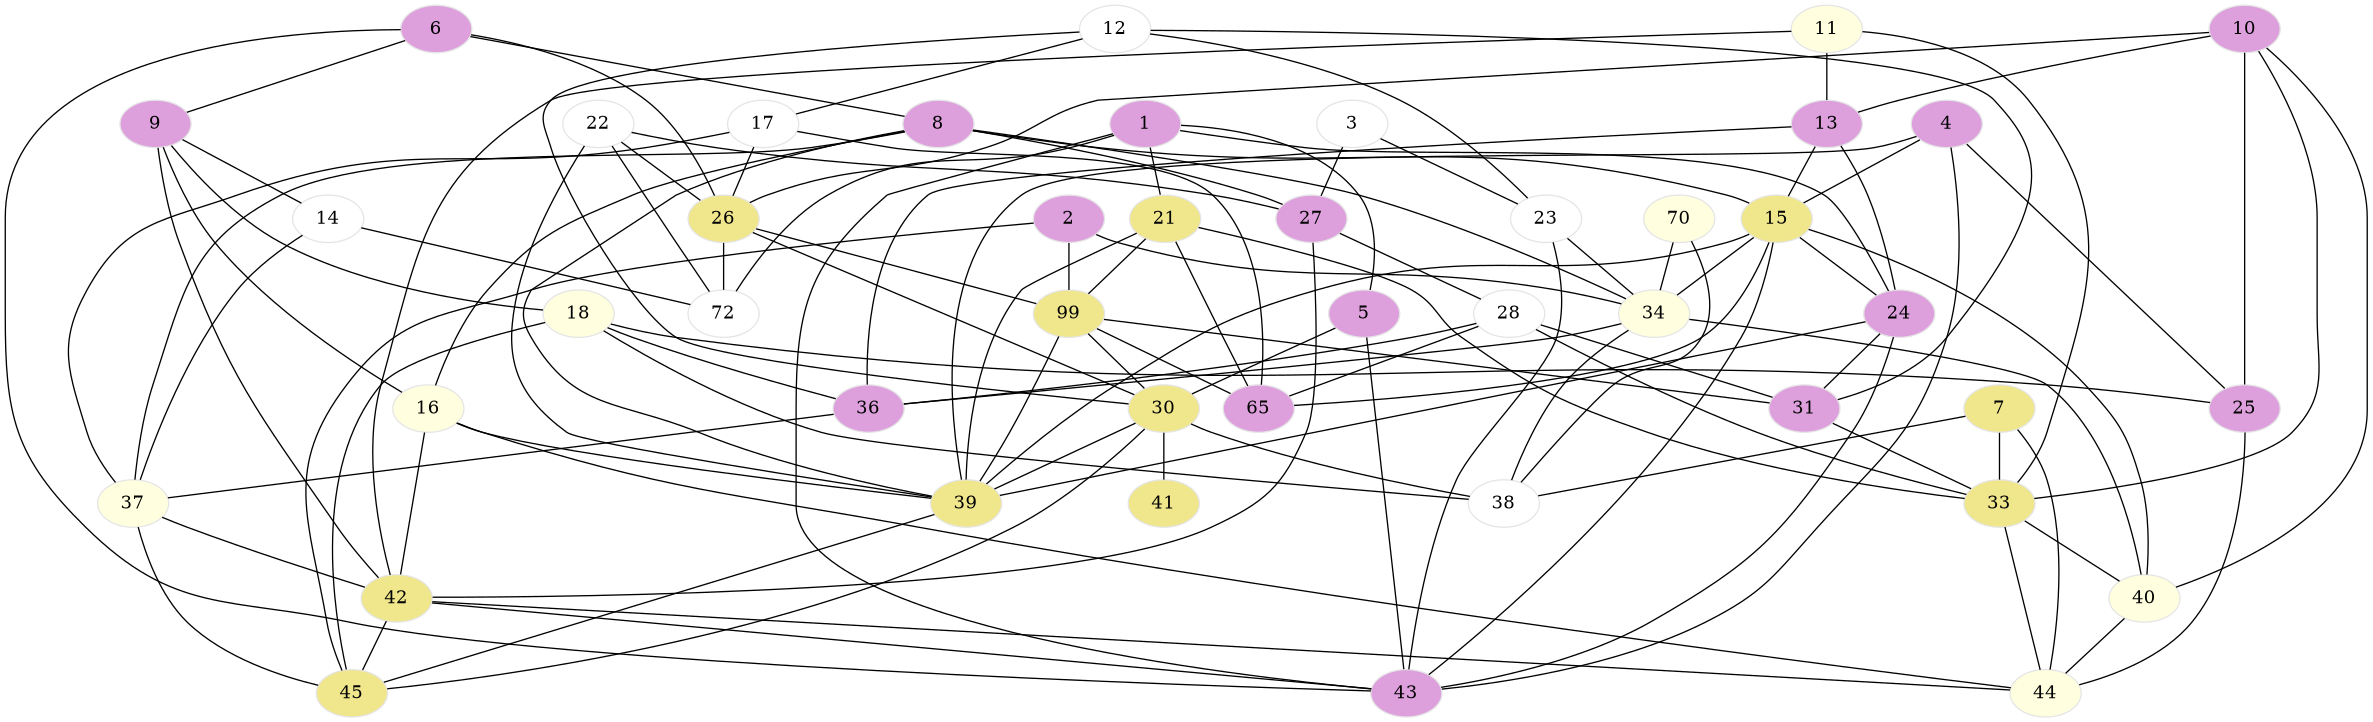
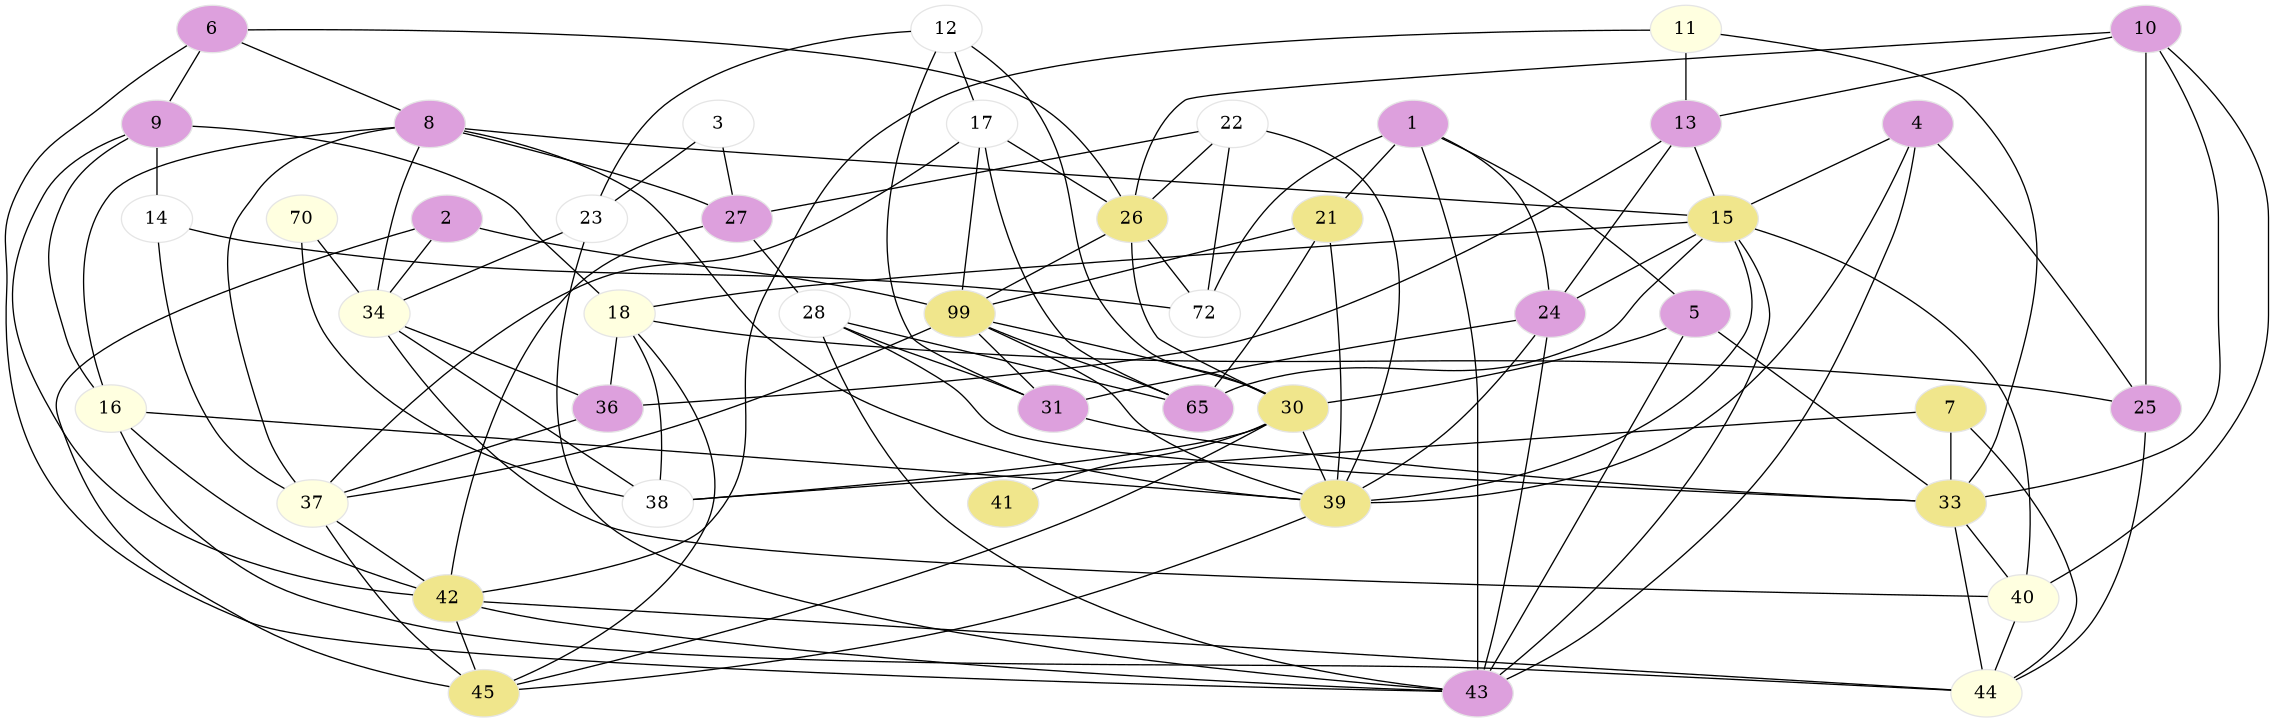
  graph {
    node [color=gray90 fillcolor=plum style=filled]
    edge [weight=1.0]
    1
    5
    21 [fillcolor=khaki]
    24
    n5 [fillcolor=white label=72]
    43
    30 [fillcolor=khaki]
    n8 [fillcolor=khaki label=99]
    39 [fillcolor=khaki]
    33 [fillcolor=khaki]
    n11 [label=65]
    31
    2
    34 [fillcolor=lightyellow]
    45 [fillcolor=khaki]
    37 [fillcolor=lightyellow]
    38 [fillcolor=white]
    40 [fillcolor=lightyellow]
    36
    3 [fillcolor=white]
    23 [fillcolor=white]
    27
    42 [fillcolor=khaki]
    28 [fillcolor=white]
    4
    15 [fillcolor=khaki]
    25
    18 [fillcolor=lightyellow]
    44 [fillcolor=lightyellow]
    41 [fillcolor=khaki]
    6
    8
    9
    26 [fillcolor=khaki]
    16 [fillcolor=lightyellow]
    14 [fillcolor=white]
    7 [fillcolor=khaki]
    10
    13
    11 [fillcolor=lightyellow]
    12 [fillcolor=white]
    17 [fillcolor=white]
    n43 [fillcolor=lightyellow label=70]
    22 [fillcolor=white]
    1 -- 5
    1 -- 21
    1 -- 24
    1 -- n5 [weight=2.0]
    1 -- 43
    5 -- 43
    5 -- 30
    21 -- n8
    21 -- 39
-   21 -- 33 [weight=2.0]
+   5 -- 33 [weight=2.0]
    21 -- n11
    24 -- 43
    24 -- 39
    24 -- 31
    30 -- 39
    30 -- 45
    30 -- 38
    30 -- 41
    n8 -- 30
    n8 -- 39
    n8 -- n11 [weight=2.0]
    n8 -- 31
+   n8 -- 37
    39 -- 45
    33 -- 40
    33 -- 44
    31 -- 33
    2 -- n8
    2 -- 34
    2 -- 45
    34 -- 38
    34 -- 40
    34 -- 36
    37 -- 45
    37 -- 42
    40 -- 44
    36 -- 37
    3 -- 23
    3 -- 27
    23 -- 43
    23 -- 34
    27 -- 42
    27 -- 28
    42 -- 43
    42 -- 45
    42 -- 44
-   28 -- 36
+   28 -- 43
    28 -- 33
    28 -- n11
    28 -- 31
    4 -- 43
    4 -- 39
    4 -- 15
    4 -- 25
    15 -- 24 [weight=2.0]
    15 -- 43
    15 -- 39
    15 -- n11
    15 -- 40
-   15 -- 34
+   15 -- 18
    25 -- 44
    18 -- 45
    18 -- 38
    18 -- 36
    18 -- 25
    6 -- 43
    6 -- 8
    6 -- 9
    6 -- 26
    8 -- 39
    8 -- 34
    8 -- 37
    8 -- 27
    8 -- 15 [weight=2.0]
    8 -- 16
    9 -- 42
    9 -- 18
    9 -- 16
    9 -- 14
    26 -- n5
    26 -- 30
    26 -- n8
    16 -- 39
    16 -- 42
    16 -- 44
    14 -- n5
    14 -- 37
    7 -- 33
    7 -- 38
    7 -- 44
    10 -- 33
    10 -- 40
    10 -- 25
    10 -- 26
    10 -- 13
    13 -- 24
    13 -- 36
    13 -- 15
    11 -- 33
    11 -- 42
    11 -- 13
    12 -- 30
    12 -- 31
    12 -- 23
    12 -- 17
+   17 -- n8
    17 -- n11
    17 -- 37
    17 -- 26
    n43 -- 34
    n43 -- 38
    22 -- n5
    22 -- 39
    22 -- 27
    22 -- 26
  }
